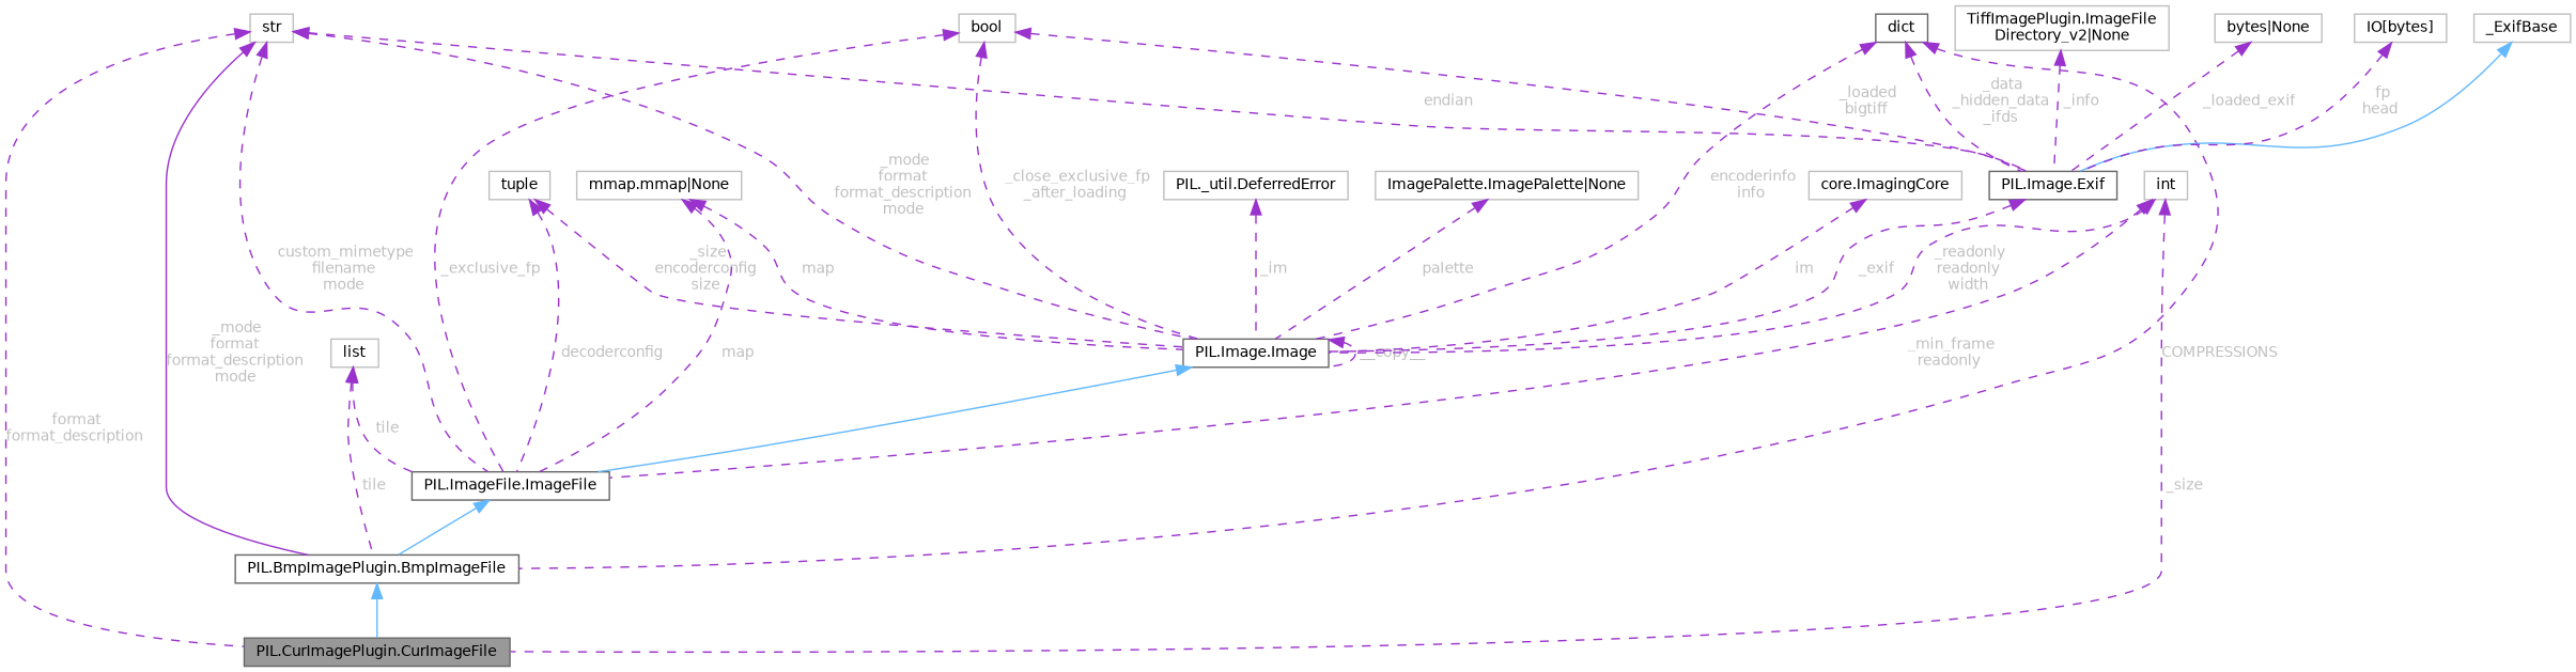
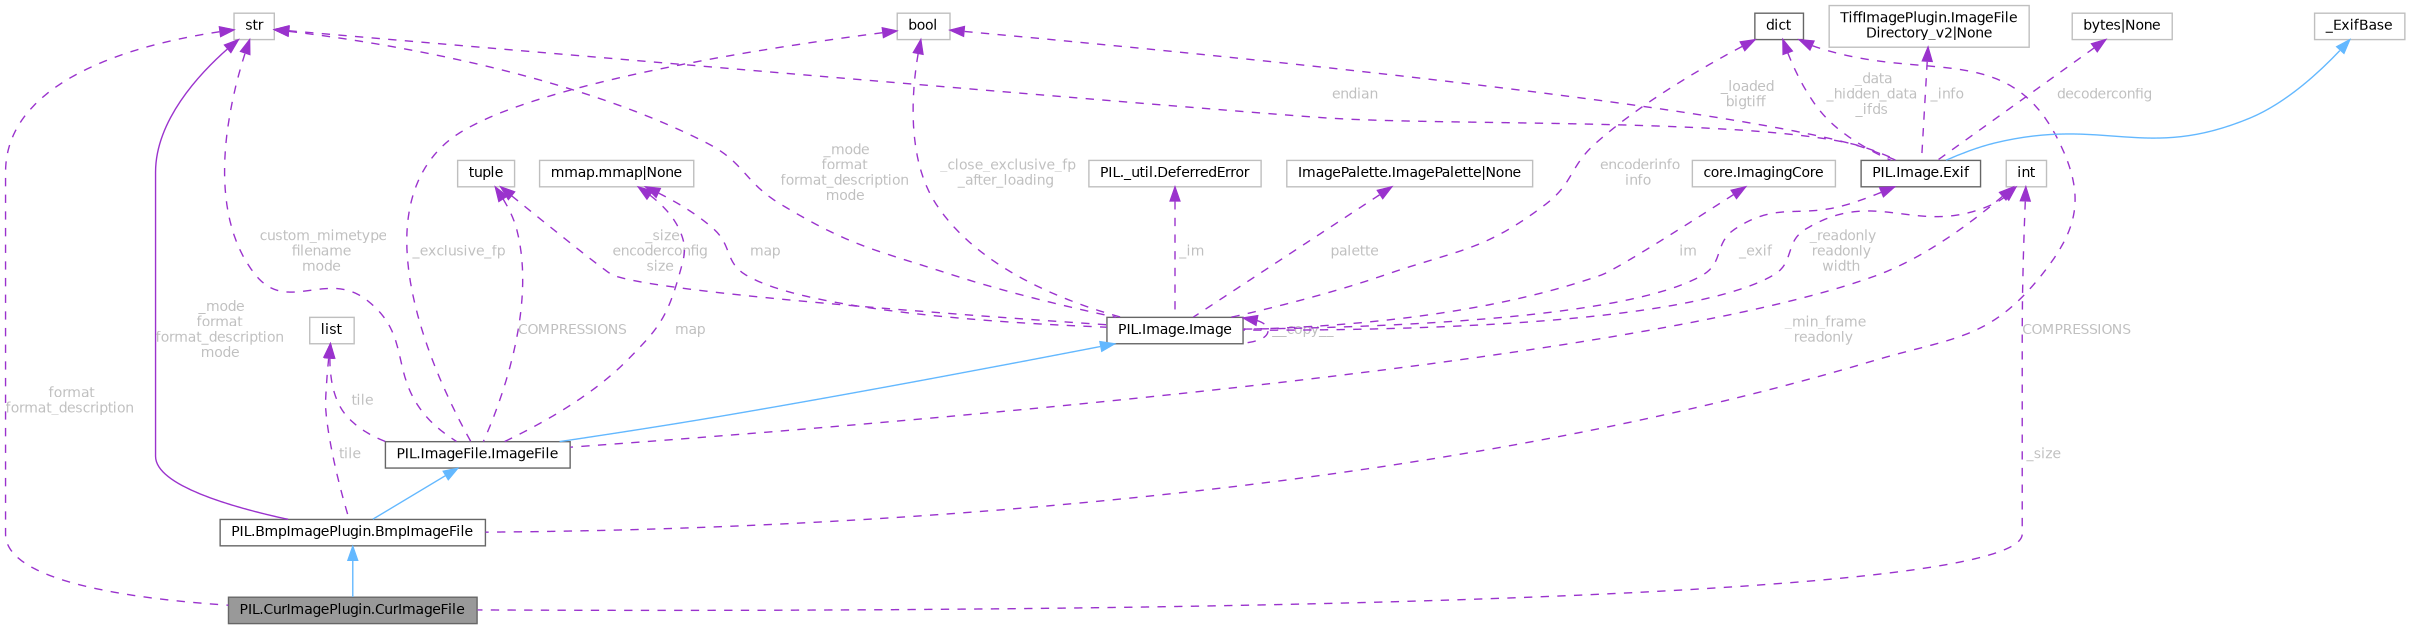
  digraph {
    rankdir=TB
    node [color=grey75 fillcolor=white fontname=Helvetica fontsize=10 shape=box style=filled]
    edge [color=darkorchid3 dir=back fontname=Helvetica fontsize=10 labelfontname=Helvetica labelfontsize=10 style=dashed fontcolor=grey]
    n1 [color=gray40 fillcolor=grey60 fontcolor=black height=0.2 label="PIL.CurImagePlugin.CurImageFile" width=0.4]
    n2 [color=gray40 height=0.2 label="PIL.BmpImagePlugin.BmpImageFile" width=0.4]
    n3 [color=gray40 height=0.2 label="PIL.ImageFile.ImageFile" width=0.4]
    n4 [color=gray40 height=0.2 label="PIL.Image.Image" width=0.4]
    n5 [height=0.2 label=str width=0.4]
    n6 [color=gray40 height=0.2 label="PIL.Image.Exif" width=0.4]
    n7 [height=0.2 label=bool width=0.4]
    n8 [height=0.2 label="PIL._util.DeferredError" width=0.4]
    n9 [height=0.2 label=tuple width=0.4]
    n10 [height=0.2 label="ImagePalette.ImagePalette\|None" width=0.4]
    n11 [color=gray40 height=0.2 label=dict width=0.4]
    n12 [height=0.2 label=int width=0.4]
    n13 [height=0.2 label=_ExifBase width=0.4]
    n14 [height=0.2 label="TiffImagePlugin.ImageFile\lDirectory_v2\|None" width=0.4]
    n15 [height=0.2 label="bytes\|None" width=0.4]
-   n16 [height=0.2 label="IO[bytes]" width=0.4]
    n17 [height=0.2 label="mmap.mmap\|None" width=0.4]
    n18 [height=0.2 label="core.ImagingCore" width=0.4]
    n19 [height=0.2 label=list width=0.4]
    n2 -> n1 [color=steelblue1 style=solid fontcolor=""]
    n3 -> n2 [color=steelblue1 style=solid fontcolor=""]
    n4 -> n3 [color=steelblue1 style=solid fontcolor=""]
    n4 -> n4 [label=" __copy__"]
    n5 -> n1 [label=" format\nformat_description"]
    n5 -> n2 [label=" _mode\nformat\nformat_description\nmode" style=solid]
    n5 -> n3 [label=" custom_mimetype\nfilename\nmode"]
    n5 -> n4 [label=" _mode\nformat\nformat_description\nmode"]
    n5 -> n6 [label=" endian"]
    n6 -> n4 [label=" _exif"]
    n7 -> n3 [label=" _exclusive_fp"]
    n7 -> n4 [label=" _close_exclusive_fp\l_after_loading"]
    n7 -> n6 [label=" _loaded\nbigtiff"]
    n8 -> n4 [label=" _im"]
-   n9 -> n3 [label=" decoderconfig"]
+   n9 -> n3 [label=" COMPRESSIONS"]
    n9 -> n4 [label=" _size\nencoderconfig\nsize"]
    n10 -> n4 [label=" palette"]
    n11 -> n2 [label=" COMPRESSIONS"]
    n11 -> n4 [label=" encoderinfo\ninfo"]
    n11 -> n6 [label=" _data\n_hidden_data\n_ifds"]
    n12 -> n1 [label=" _size"]
    n12 -> n3 [label=" _min_frame\nreadonly"]
    n12 -> n4 [label=" _readonly\nreadonly\nwidth"]
    n13 -> n6 [color=steelblue1 style=solid fontcolor=""]
    n14 -> n6 [label=" _info"]
-   n15 -> n6 [label=" _loaded_exif"]
-   n16 -> n6 [label=" fp\nhead"]
+   n15 -> n6 [label=" decoderconfig"]
    n17 -> n3 [label=" map"]
    n17 -> n4 [label=" map"]
    n18 -> n4 [label=" im"]
    n19 -> n2 [label=" tile"]
    n19 -> n3 [label=" tile"]
  }
